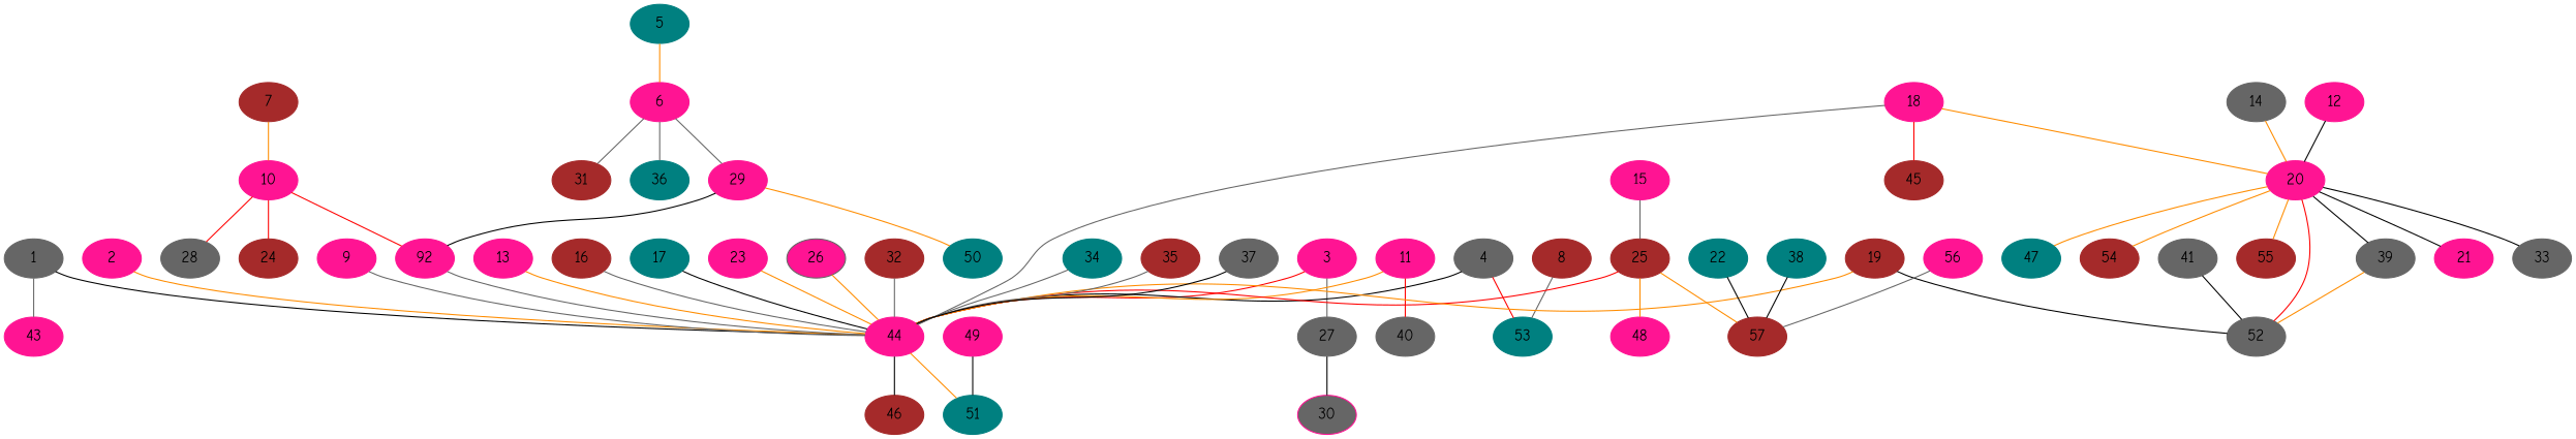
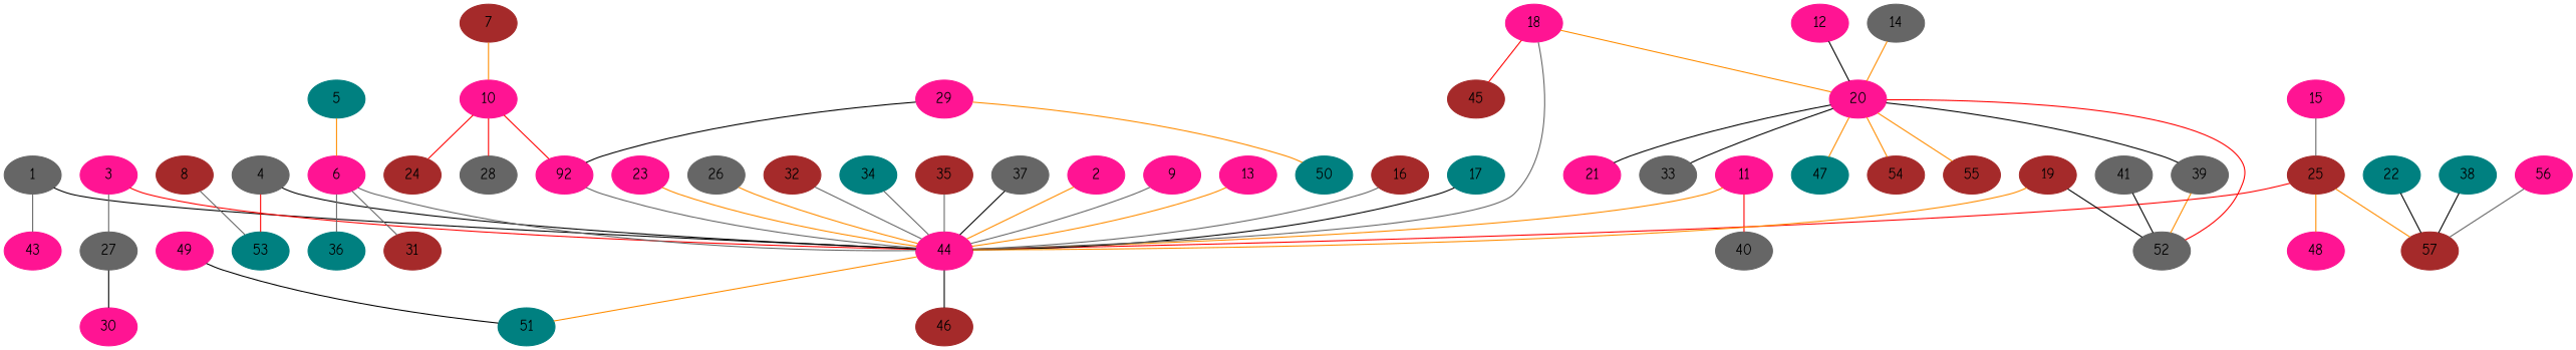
  graph {
    fontname="Comic Neue"
    node [color=deeppink fontname="Comic Neue" style=filled]
    edge [color=darkorange fontname="Comic Neue" weight=1.0]
    1 [color=gray40]
    43
    44
    46 [color=brown]
    51 [color=teal]
    2
    3
    27 [color=gray40]
-   30 [fillcolor=gray40]
+   30
    4 [color=gray40]
    53 [color=teal]
    5 [color=teal]
    6
    31 [color=brown]
    36 [color=teal]
    7 [color=brown]
    10
    24 [color=brown]
    28 [color=gray40]
    n20 [label=92]
    8 [color=brown]
    9
    11
    40 [color=gray40]
    12
    20
    52 [color=gray40]
    21
    33 [color=gray40]
    39 [color=gray40]
    47 [color=teal]
    54 [color=brown]
    55 [color=brown]
    13
    14 [color=gray40]
    25 [color=brown]
    15
    57 [color=brown]
    48
    16 [color=brown]
    17 [color=teal]
    18
    45 [color=brown]
    19 [color=brown]
    22 [color=teal]
    23
-   26 [color=gray40 fillcolor=deeppink]
+   26 [color=gray40]
    29
    50 [color=teal]
    32 [color=brown]
    34 [color=teal]
    35 [color=brown]
    37 [color=gray40]
    38 [color=teal]
    41 [color=gray40]
    49
    56
    1 -- 43 [color=gray40]
    1 -- 44 [color=black]
    44 -- 46 [color=black]
    44 -- 51
    2 -- 44
    3 -- 44 [color=red]
    3 -- 27 [color=gray40]
    27 -- 30 [color=black]
    4 -- 44 [color=black]
    4 -- 53 [color=red]
    5 -- 6
-   6 -- 29 [color=gray40]
+   6 -- 44 [color=gray40]
    6 -- 31 [color=gray40]
    6 -- 36 [color=gray40]
    7 -- 10
    10 -- 24 [color=red]
    10 -- 28 [color=red]
    10 -- n20 [color=red]
    n20 -- 44 [color=gray40]
    8 -- 53 [color=gray40]
    9 -- 44 [color=gray40]
    11 -- 44
    11 -- 40 [color=red]
    12 -- 20 [color=black]
    20 -- 52 [color=red]
    20 -- 21 [color=black]
    20 -- 33 [color=black]
    20 -- 39 [color=black]
    20 -- 47
    20 -- 54
    20 -- 55
    39 -- 52
    13 -- 44
    14 -- 20
    25 -- 44 [color=red]
    25 -- 57
    25 -- 48
    15 -- 25 [color=gray40]
    16 -- 44 [color=gray40]
    17 -- 44 [color=black]
    18 -- 44 [color=gray40]
    18 -- 20
    18 -- 45 [color=red]
    19 -- 44
    19 -- 52 [color=black]
    22 -- 57 [color=black]
    23 -- 44
    26 -- 44
    29 -- n20 [color=black]
    29 -- 50
    32 -- 44 [color=gray40]
    34 -- 44 [color=gray40]
    35 -- 44 [color=gray40]
    37 -- 44 [color=black]
    38 -- 57 [color=black]
    41 -- 52 [color=black]
    49 -- 51 [color=black]
    56 -- 57 [color=gray40]
  }
